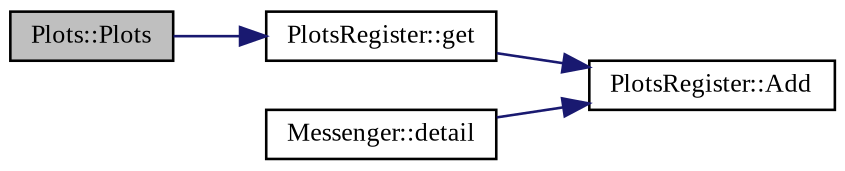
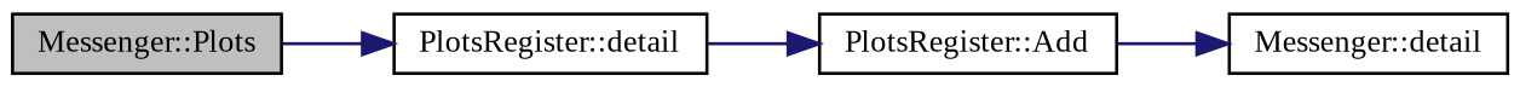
  digraph {
    fontname="Liberation Serif"
    rankdir=LR
    node [color=black fillcolor=white fontname="Liberation Serif" fontsize=10 shape=record style=filled]
    edge [color=midnightblue fontname="Liberation Serif" fontsize=10 labelfontname=Helvetica labelfontsize=10 style=solid]
-   n1 [fillcolor=grey75 fontcolor=black height=0.2 label="Plots::Plots" width=0.4]
-   n2 [height=0.2 label="PlotsRegister::get" width=0.4]
+   n1 [fillcolor=grey75 fontcolor=black height=0.2 label="Messenger::Plots" width=0.4]
+   n2 [height=0.2 label="PlotsRegister::detail" width=0.4]
    n3 [height=0.2 label="PlotsRegister::Add" width=0.4]
    n4 [height=0.2 label="Messenger::detail" width=0.4]
    n1 -> n2
    n2 -> n3
-   n4 -> n3
+   n3 -> n4
  }
